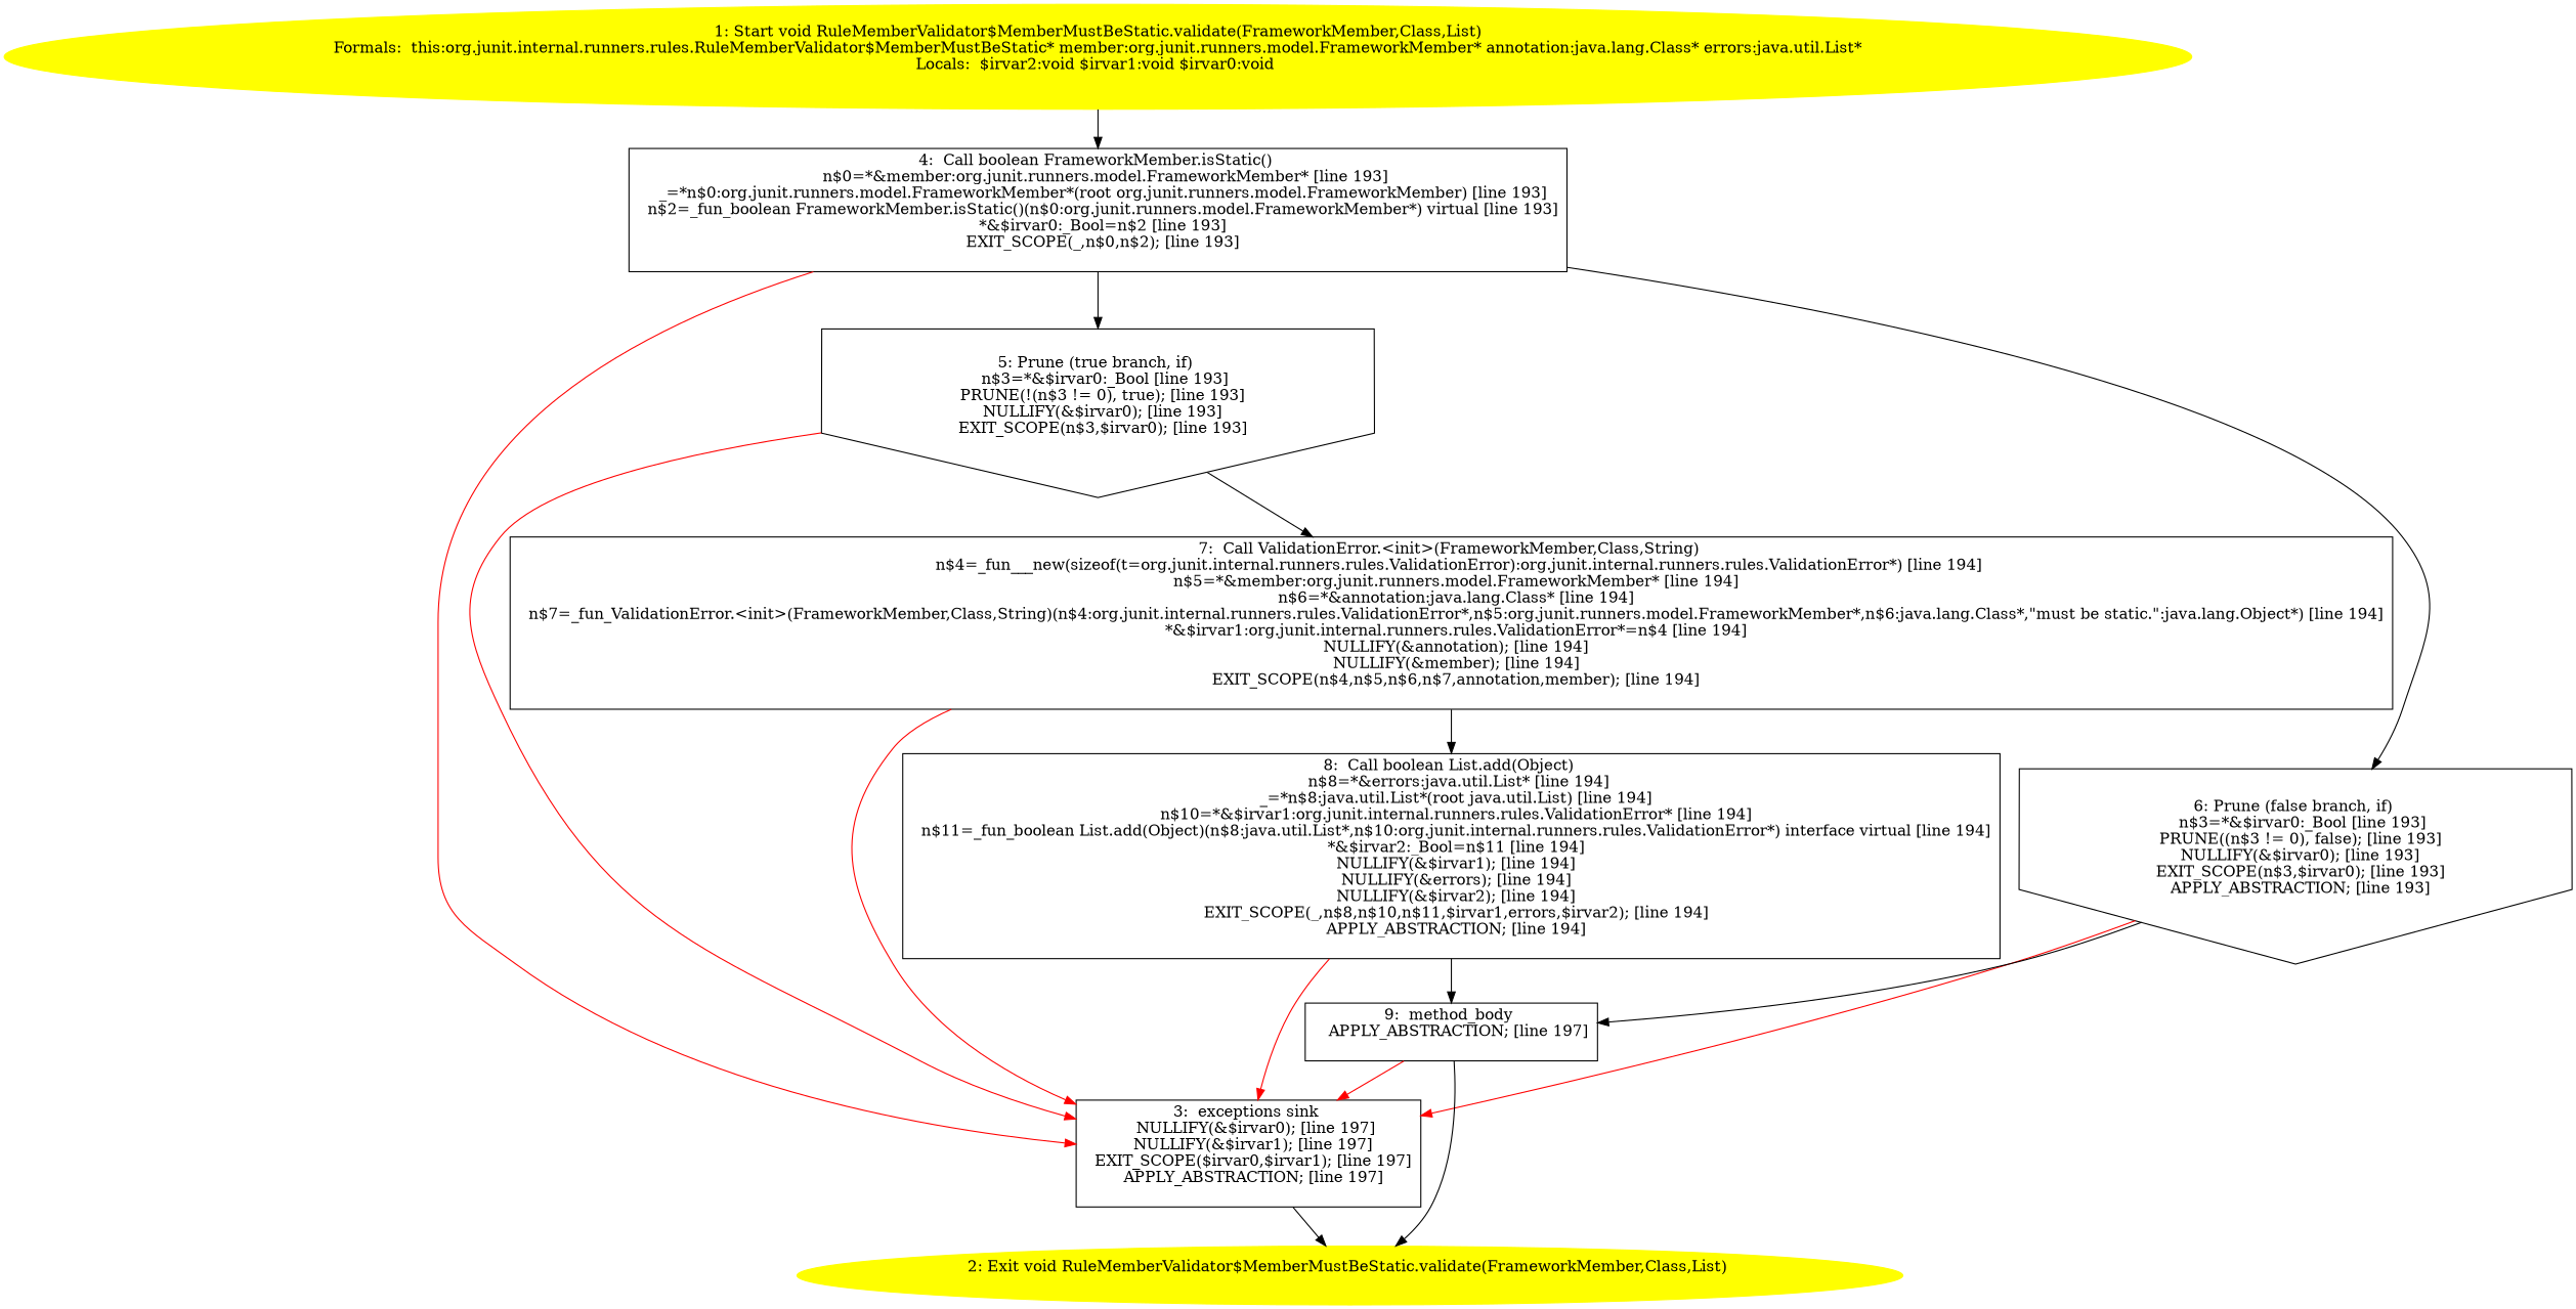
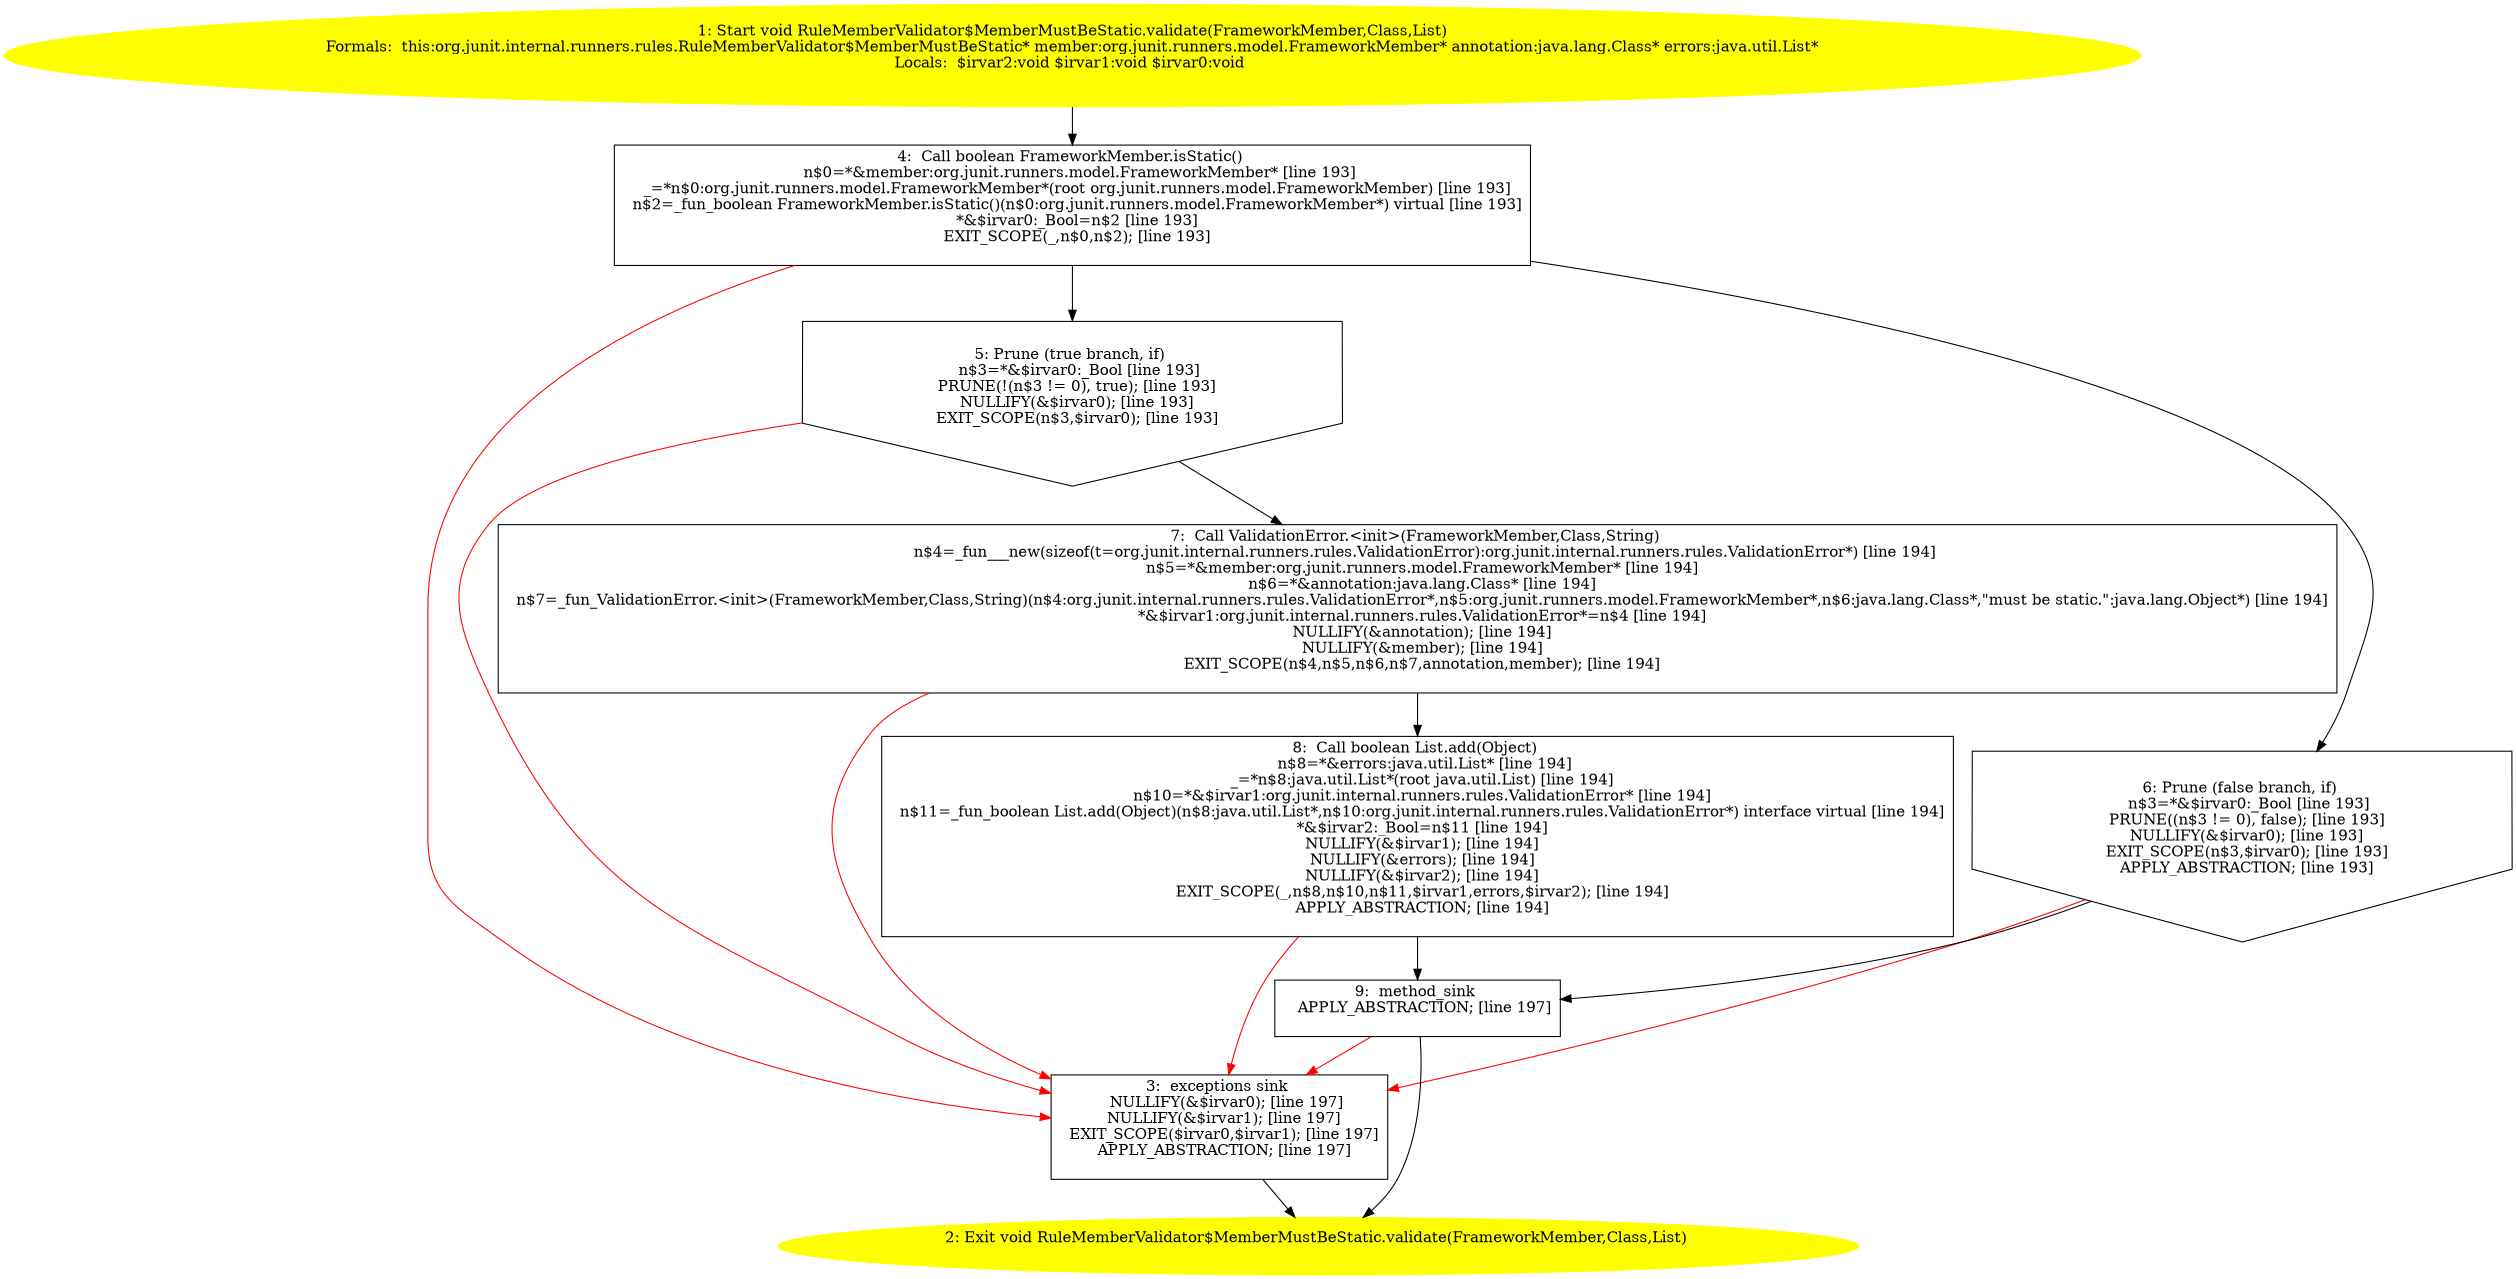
  digraph {
    node [shape=box]
    n1 [color=yellow label="1: Start void RuleMemberValidator$MemberMustBeStatic.validate(FrameworkMember,Class,List)\nFormals:  this:org.junit.internal.runners.rules.RuleMemberValidator$MemberMustBeStatic* member:org.junit.runners.model.FrameworkMember* annotation:java.lang.Class* errors:java.util.List*\nLocals:  $irvar2:void $irvar1:void $irvar0:void \n  " style=filled shape=""]
    n2 [label="4:  Call boolean FrameworkMember.isStatic() \n   n$0=*&member:org.junit.runners.model.FrameworkMember* [line 193]\n  _=*n$0:org.junit.runners.model.FrameworkMember*(root org.junit.runners.model.FrameworkMember) [line 193]\n  n$2=_fun_boolean FrameworkMember.isStatic()(n$0:org.junit.runners.model.FrameworkMember*) virtual [line 193]\n  *&$irvar0:_Bool=n$2 [line 193]\n  EXIT_SCOPE(_,n$0,n$2); [line 193]\n "]
    n3 [label="3:  exceptions sink \n   NULLIFY(&$irvar0); [line 197]\n  NULLIFY(&$irvar1); [line 197]\n  EXIT_SCOPE($irvar0,$irvar1); [line 197]\n  APPLY_ABSTRACTION; [line 197]\n "]
    n4 [label="5: Prune (true branch, if) \n   n$3=*&$irvar0:_Bool [line 193]\n  PRUNE(!(n$3 != 0), true); [line 193]\n  NULLIFY(&$irvar0); [line 193]\n  EXIT_SCOPE(n$3,$irvar0); [line 193]\n " shape=invhouse]
    n5 [label="6: Prune (false branch, if) \n   n$3=*&$irvar0:_Bool [line 193]\n  PRUNE((n$3 != 0), false); [line 193]\n  NULLIFY(&$irvar0); [line 193]\n  EXIT_SCOPE(n$3,$irvar0); [line 193]\n  APPLY_ABSTRACTION; [line 193]\n " shape=invhouse]
    n6 [color=yellow label="2: Exit void RuleMemberValidator$MemberMustBeStatic.validate(FrameworkMember,Class,List) \n  " style=filled shape=""]
    n7 [label="7:  Call ValidationError.<init>(FrameworkMember,Class,String) \n   n$4=_fun___new(sizeof(t=org.junit.internal.runners.rules.ValidationError):org.junit.internal.runners.rules.ValidationError*) [line 194]\n  n$5=*&member:org.junit.runners.model.FrameworkMember* [line 194]\n  n$6=*&annotation:java.lang.Class* [line 194]\n  n$7=_fun_ValidationError.<init>(FrameworkMember,Class,String)(n$4:org.junit.internal.runners.rules.ValidationError*,n$5:org.junit.runners.model.FrameworkMember*,n$6:java.lang.Class*,\"must be static.\":java.lang.Object*) [line 194]\n  *&$irvar1:org.junit.internal.runners.rules.ValidationError*=n$4 [line 194]\n  NULLIFY(&annotation); [line 194]\n  NULLIFY(&member); [line 194]\n  EXIT_SCOPE(n$4,n$5,n$6,n$7,annotation,member); [line 194]\n "]
-   n8 [label="9:  method_body \n   APPLY_ABSTRACTION; [line 197]\n "]
+   n8 [label="9:  method_sink \n   APPLY_ABSTRACTION; [line 197]\n "]
    n9 [label="8:  Call boolean List.add(Object) \n   n$8=*&errors:java.util.List* [line 194]\n  _=*n$8:java.util.List*(root java.util.List) [line 194]\n  n$10=*&$irvar1:org.junit.internal.runners.rules.ValidationError* [line 194]\n  n$11=_fun_boolean List.add(Object)(n$8:java.util.List*,n$10:org.junit.internal.runners.rules.ValidationError*) interface virtual [line 194]\n  *&$irvar2:_Bool=n$11 [line 194]\n  NULLIFY(&$irvar1); [line 194]\n  NULLIFY(&errors); [line 194]\n  NULLIFY(&$irvar2); [line 194]\n  EXIT_SCOPE(_,n$8,n$10,n$11,$irvar1,errors,$irvar2); [line 194]\n  APPLY_ABSTRACTION; [line 194]\n "]
    n1 -> n2
    n2 -> n3 [color=red]
    n2 -> n4
    n2 -> n5
    n3 -> n6
    n4 -> n3 [color=red]
    n4 -> n7
    n5 -> n3 [color=red]
    n5 -> n8
    n7 -> n3 [color=red]
    n7 -> n9
    n8 -> n3 [color=red]
    n8 -> n6
    n9 -> n3 [color=red]
    n9 -> n8
  }
